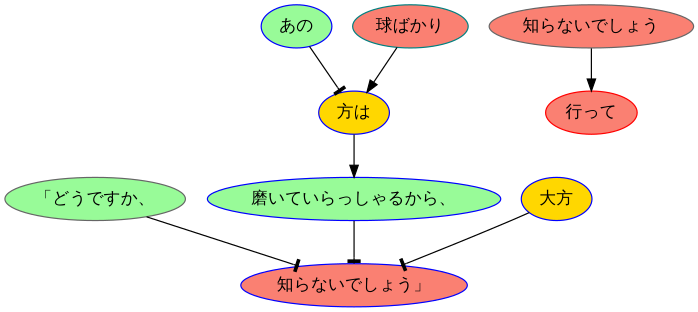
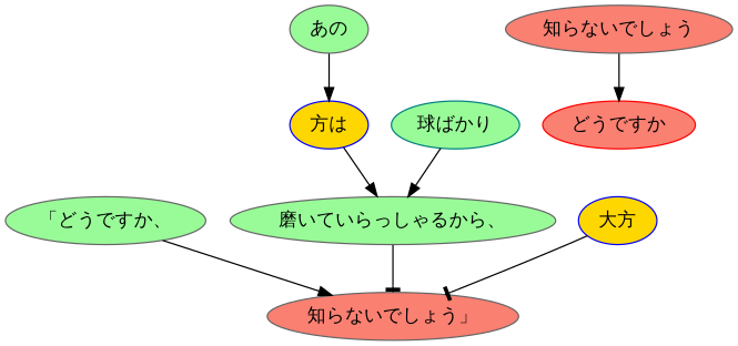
  digraph {
    node [color=blue fillcolor=palegreen style=filled]
    edge [arrowhead=normal]
    n1 [color=gray40 label="「どうですか、"]
-   n2 [fillcolor=salmon label="知らないでしょう」"]
-   n3 [label="あの"]
+   n2 [color=gray40 fillcolor=salmon label="知らないでしょう」"]
+   n3 [color=gray40 label="あの"]
    n4 [fillcolor=gold label="方は"]
-   n5 [label="磨いていらっしゃるから、"]
+   n5 [color=gray40 label="磨いていらっしゃるから、"]
    n6 [color=gray40 fillcolor=salmon label="知らないでしょう"]
-   n7 [color=red fillcolor=salmon label="行って"]
-   n8 [color=teal fillcolor=salmon label="球ばかり"]
+   n7 [color=red fillcolor=salmon label="どうですか"]
+   n8 [color=teal label="球ばかり"]
    n9 [fillcolor=gold label="大方"]
-   n1 -> n2 [arrowhead=tee]
-   n3 -> n4 [arrowhead=tee]
+   n1 -> n2
+   n3 -> n4
    n4 -> n5
    n5 -> n2 [arrowhead=tee]
    n6 -> n7
-   n8 -> n4
+   n8 -> n5
    n9 -> n2 [arrowhead=tee]
  }
